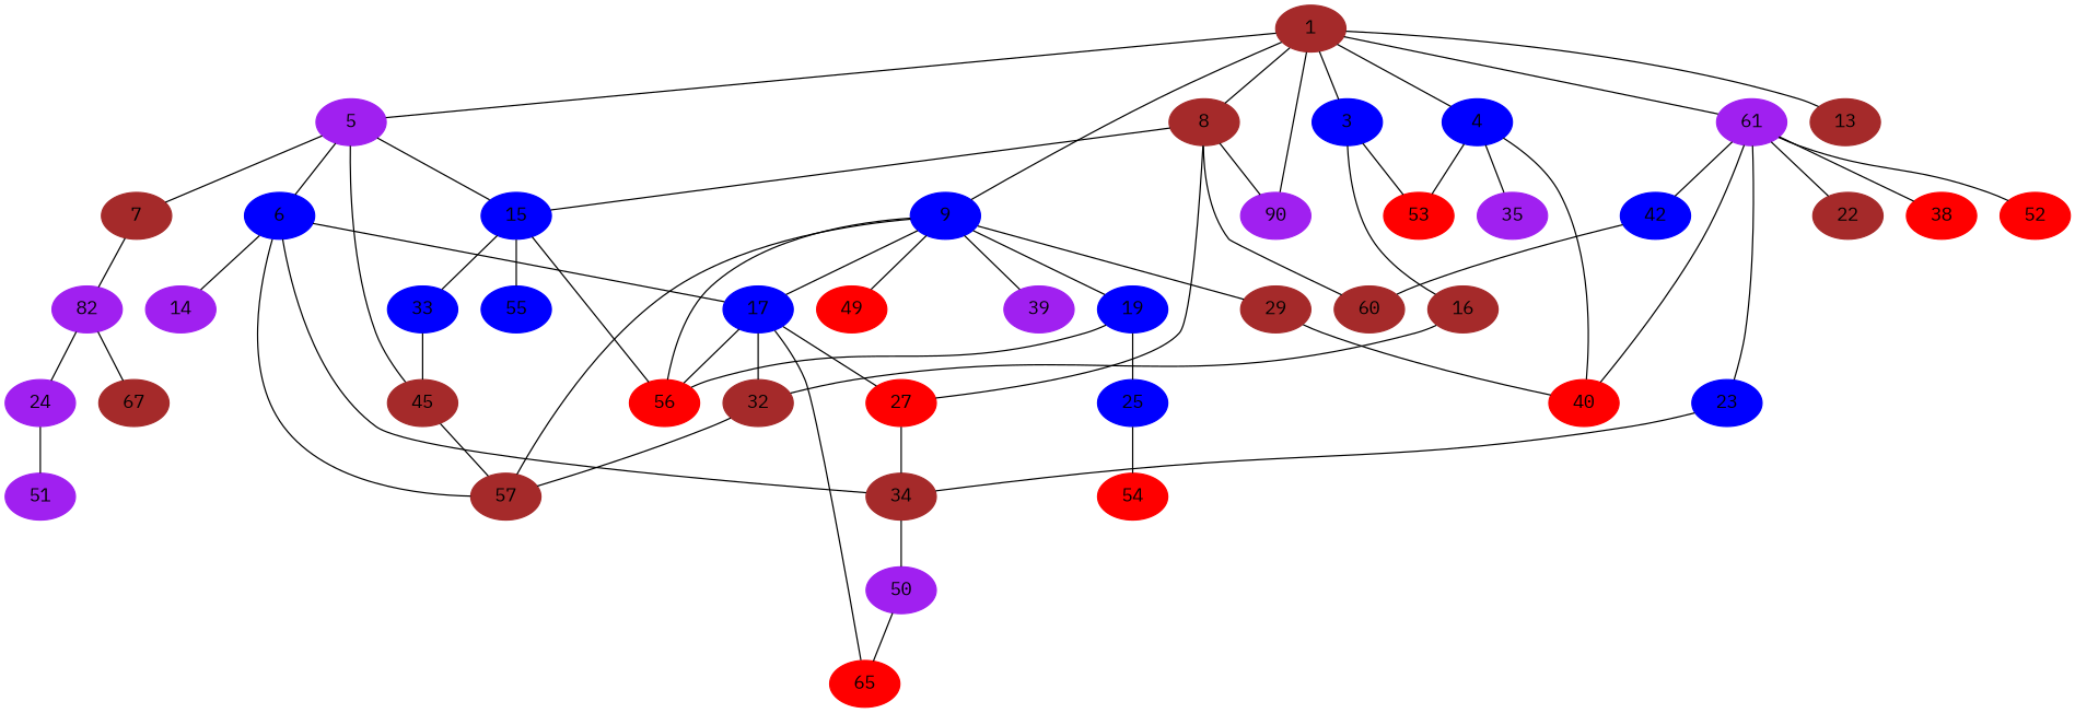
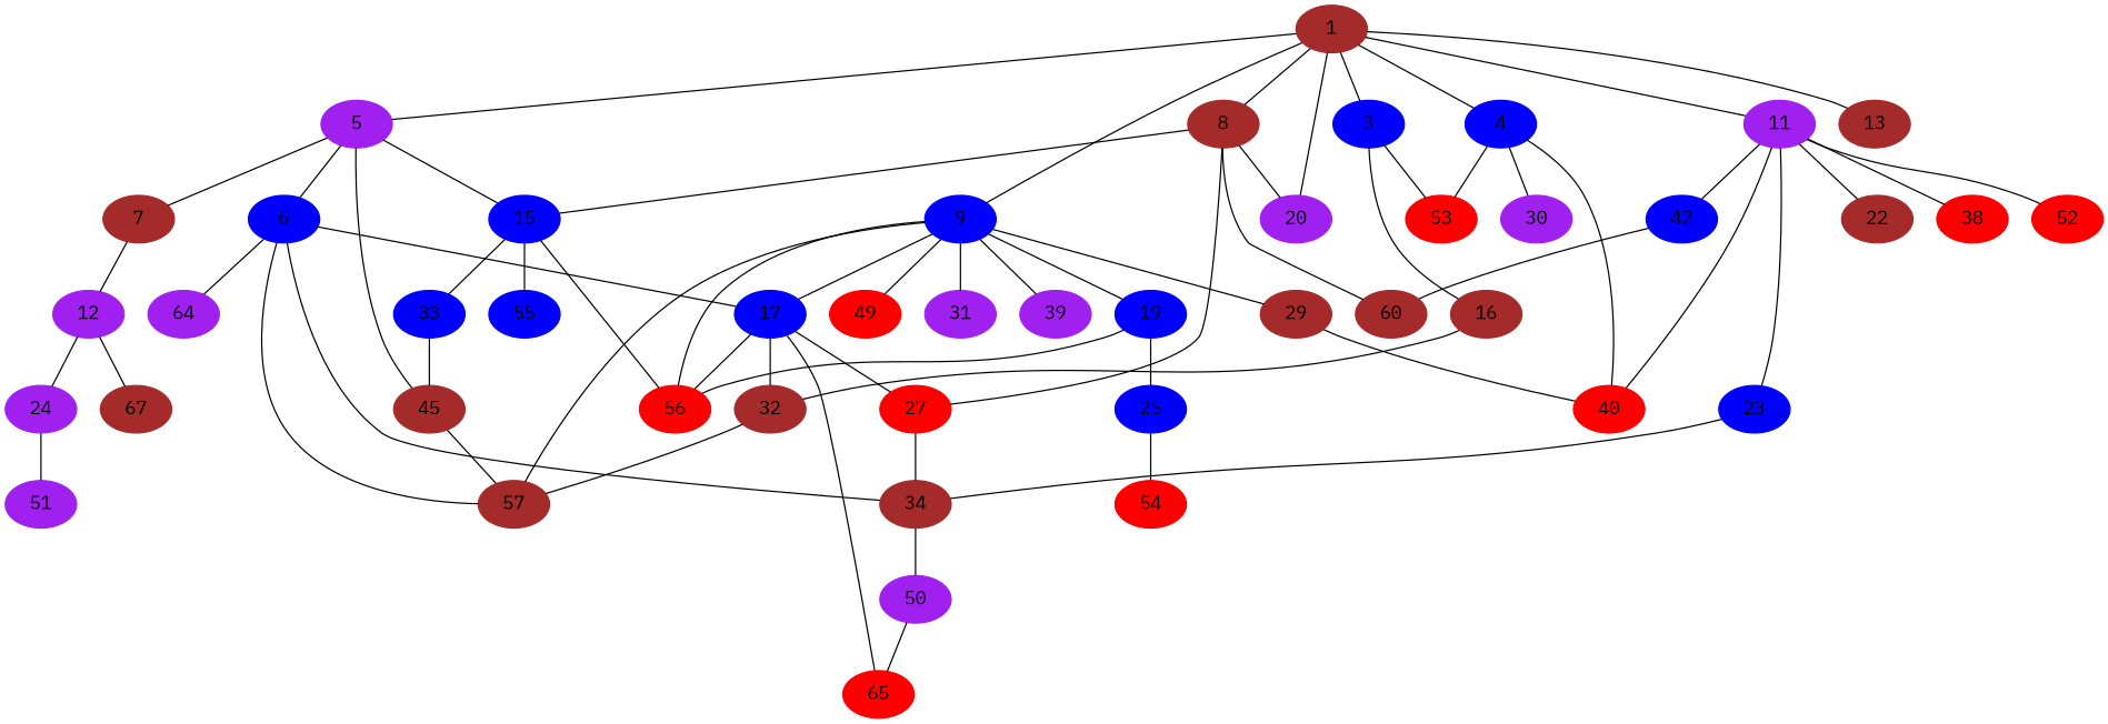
  graph {
    fontname="IBM Plex Mono"
    node [color=brown fontname="IBM Plex Mono" style=filled]
    edge [fontname="IBM Plex Mono"]
    1 [super="+2"]
    3 [color=blue super="+21"]
    4 [color=blue super="+28"]
    5 [color=purple super="+44"]
    8 [super="+36"]
    9 [color=blue super="+10"]
-   11 [color=purple super="+14" label=61]
+   11 [color=purple super="+14"]
    13 [super="+30"]
-   20 [color=purple label=90]
+   20 [color=purple]
    16
    53 [color=red]
-   35 [color=purple super="+41"]
+   35 [color=purple super="+41" label=30]
    40 [color=red super="+43"]
    6 [color=blue super="+58"]
    7
    15 [color=blue super="+18"]
    45
    27 [color=red super="+37"]
    60
    17 [color=blue super="+26"]
    57
    19 [color=blue super="+48"]
    29
+   31 [color=purple]
    39 [color=purple]
    49 [color=red]
    56 [color=red]
    22
    23 [color=blue super="+62"]
    38 [color=red]
    42 [color=blue]
    52 [color=red]
    32 [super="+46"]
    34 [super="+61"]
-   64 [color=purple label=14]
-   12 [color=purple super="+63" label=82]
+   64 [color=purple]
+   12 [color=purple super="+63"]
    33 [color=blue super="+66"]
    55 [color=blue]
    50 [color=purple super="+59"]
    65 [color=red]
    51 [color=purple]
    24 [color=purple]
    67
    25 [color=blue super="+47"]
    54 [color=red]
    1 -- 3
    1 -- 4
    1 -- 5
    1 -- 8
    1 -- 9
    1 -- 11
    1 -- 13
    1 -- 20
    3 -- 16
    3 -- 53
    4 -- 53
    4 -- 35
    4 -- 40
    5 -- 6
    5 -- 7
    5 -- 15
    5 -- 45
    8 -- 20
    8 -- 15
    8 -- 27
    8 -- 60
    9 -- 17
    9 -- 57
    9 -- 19
    9 -- 29
+   9 -- 31
    9 -- 39
    9 -- 49
    9 -- 56
    11 -- 40
    11 -- 22
    11 -- 23
    11 -- 38
    11 -- 42
    11 -- 52
    16 -- 32
    6 -- 17
    6 -- 57
    6 -- 34 [weight=2]
    6 -- 64
    7 -- 12
    15 -- 56
    15 -- 33
    15 -- 55
    45 -- 57
    27 -- 34
    17 -- 27
    17 -- 56
    17 -- 32
    17 -- 65
    19 -- 56
    19 -- 25
    29 -- 40
    23 -- 34
    42 -- 60
    32 -- 57
    34 -- 50
    12 -- 24
    12 -- 67
    33 -- 45
    50 -- 65
    24 -- 51
    25 -- 54
  }
